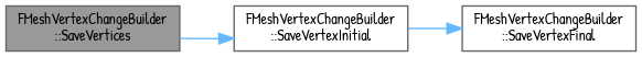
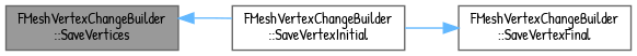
  digraph {
    fontname="Patrick Hand"
    rankdir=LR
    node [color=grey40 fillcolor=white fontname="Patrick Hand" fontsize=10 shape=box style=filled]
    edge [color=steelblue1 fontname="Patrick Hand" fontsize=10 labelfontname=Helvetica labelfontsize=10 style=solid]
    n1 [color=gray40 fillcolor=grey60 fontcolor=black height=0.2 label="FMeshVertexChangeBuilder\l::SaveVertices" width=0.4]
    n2 [height=0.2 label="FMeshVertexChangeBuilder\l::SaveVertexInitial" width=0.4]
    n3 [height=0.2 label="FMeshVertexChangeBuilder\l::SaveVertexFinal" width=0.4]
-   n1 -> n2
+   n2 -> n1
    n2 -> n3
  }
